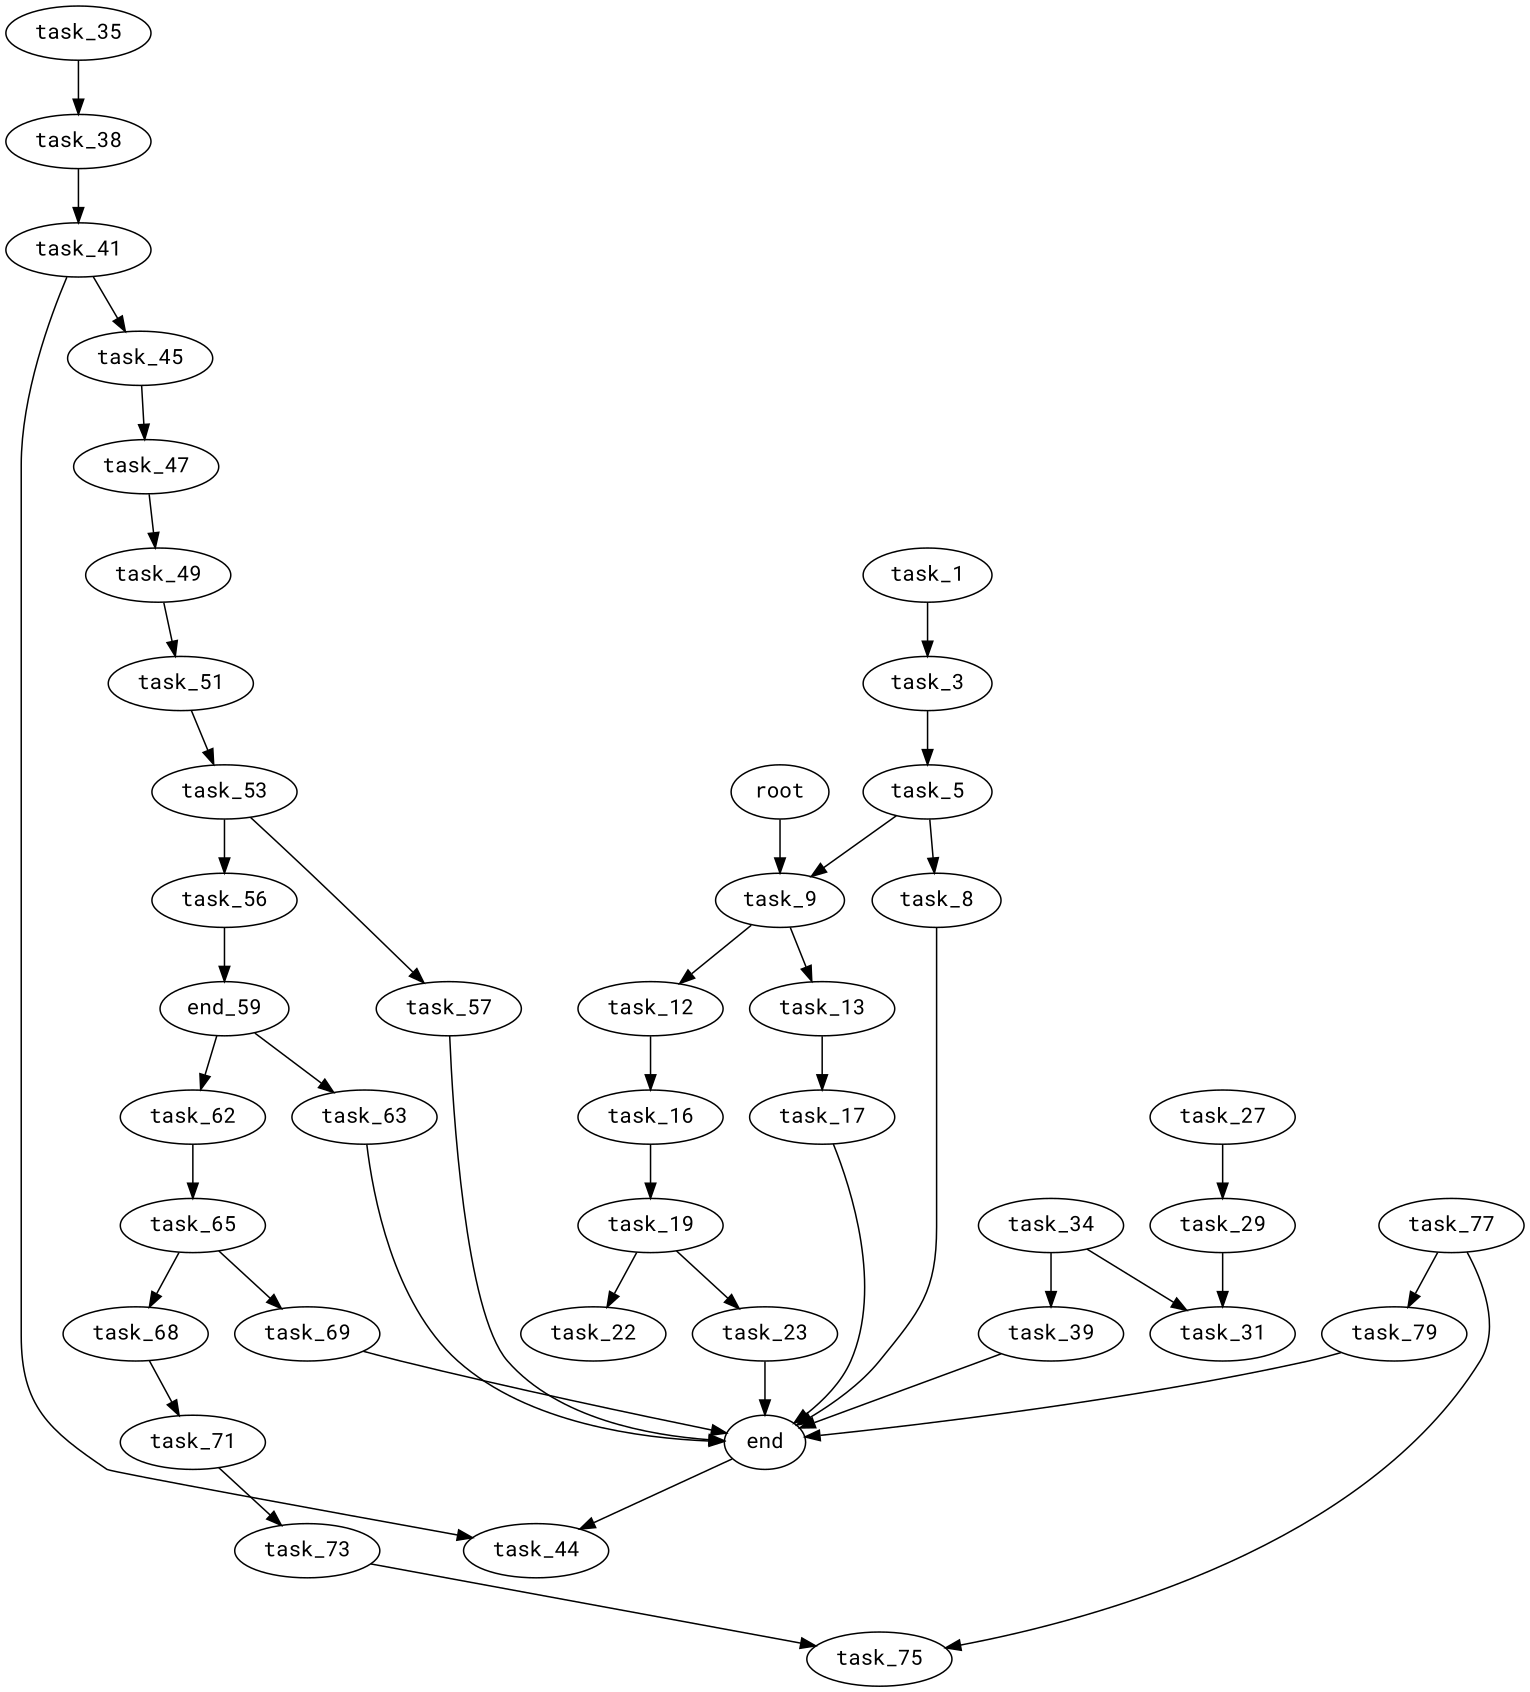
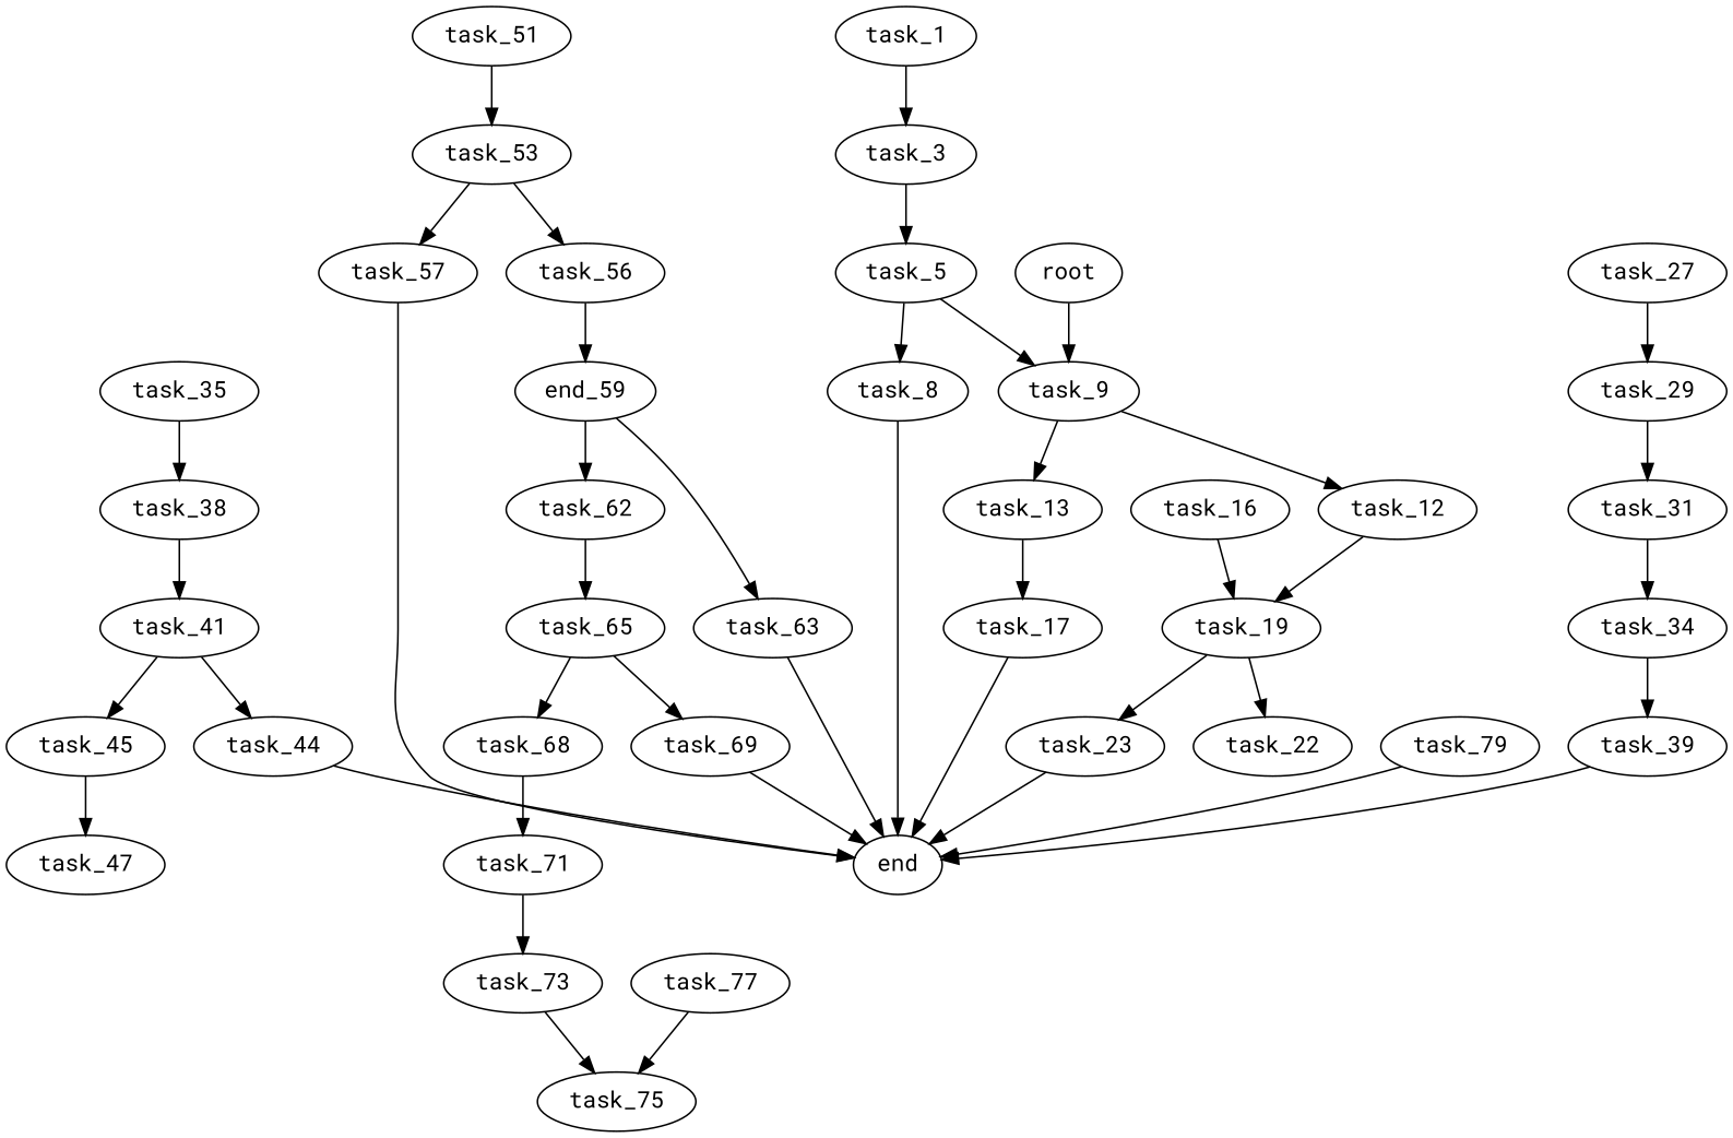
  digraph {
    fontname="Roboto Mono"
    node [fontname="Roboto Mono"]
    edge [fontname="Roboto Mono"]
    root
    task_9
    task_1
    task_3
    task_5
    task_8
    end
    task_12
    task_13
    task_16
    task_17
    task_19
    task_22
    task_23
    task_27
    task_29
    task_31
    task_34
    task_39
    task_35
    task_38
    task_41
    task_44
    task_45
    task_47
-   task_49
    task_51
    task_53
    task_56
    task_57
    n31 [label=end_59]
    task_62
    task_63
    task_65
    task_68
    task_69
    task_71
    task_73
    task_75
    task_77
    task_79
    root -> task_9
    task_9 -> task_12
    task_9 -> task_13
    task_1 -> task_3
    task_3 -> task_5
    task_5 -> task_9
    task_5 -> task_8
    task_8 -> end
-   task_12 -> task_16
+   task_12 -> task_19
    task_13 -> task_17
    task_16 -> task_19
    task_17 -> end
    task_19 -> task_22
    task_19 -> task_23
    task_23 -> end
    task_27 -> task_29
    task_29 -> task_31
-   task_34 -> task_31
+   task_31 -> task_34
    task_34 -> task_39
    task_39 -> end
    task_35 -> task_38
    task_38 -> task_41
    task_41 -> task_44
    task_41 -> task_45
-   end -> task_44
+   task_44 -> end
    task_45 -> task_47
-   task_47 -> task_49
-   task_49 -> task_51
    task_51 -> task_53
    task_53 -> task_56
    task_53 -> task_57
    task_56 -> n31
    task_57 -> end
    n31 -> task_62
    n31 -> task_63
    task_62 -> task_65
    task_63 -> end
    task_65 -> task_68
    task_65 -> task_69
    task_68 -> task_71
    task_69 -> end
    task_71 -> task_73
    task_73 -> task_75
    task_77 -> task_75
-   task_77 -> task_79
    task_79 -> end
  }
